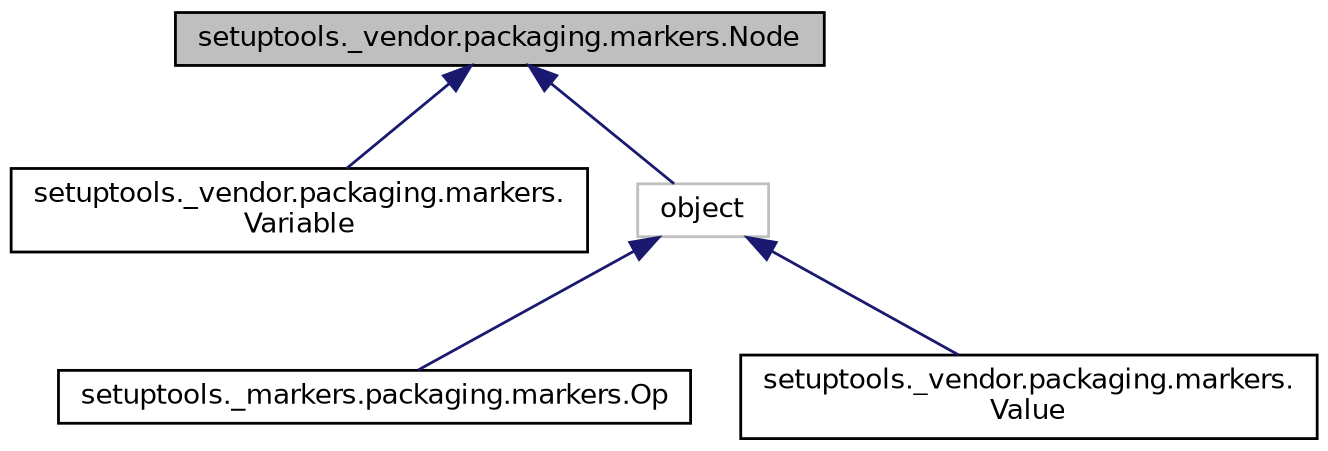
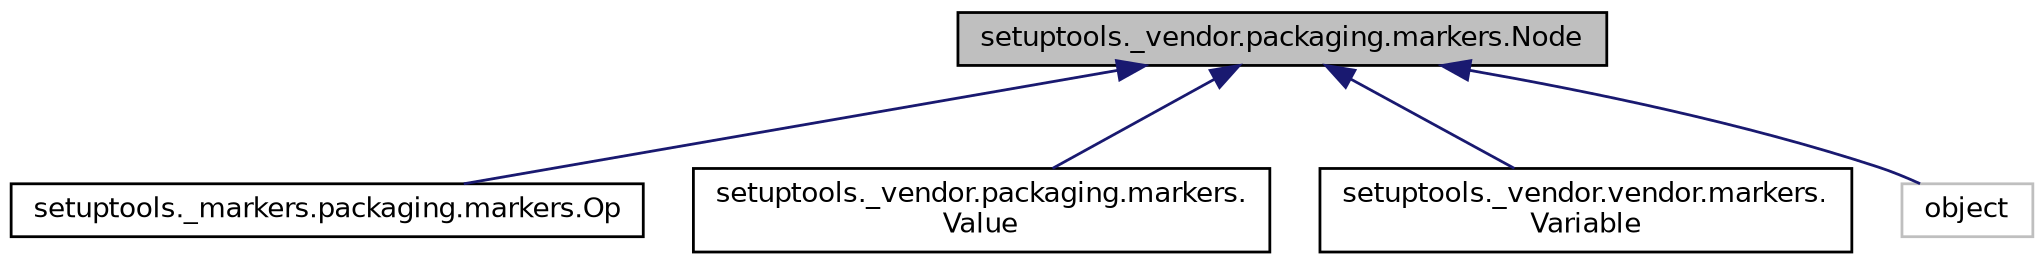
  digraph {
    rankdir=TB
    node [color=black fillcolor=white fontname=Helvetica fontsize=10 shape=record style=filled]
    edge [color=midnightblue dir=back fontname=Helvetica fontsize=10 labelfontname=Helvetica labelfontsize=10 style=solid]
    n1 [fillcolor=grey75 fontcolor=black height=0.2 label="setuptools._vendor.packaging.markers.Node" width=0.4]
    n2 [height=0.2 label="setuptools._markers.packaging.markers.Op" width=0.4]
    n3 [height=0.2 label="setuptools._vendor.packaging.markers.\lValue" width=0.4]
-   n4 [height=0.2 label="setuptools._vendor.packaging.markers.\lVariable" width=0.4]
+   n4 [height=0.2 label="setuptools._vendor.vendor.markers.\lVariable" width=0.4]
    n5 [color=grey75 height=0.2 label=object width=0.4]
-   n5 -> n2
-   n5 -> n3
+   n1 -> n2
+   n1 -> n3
    n1 -> n4
    n1 -> n5
  }
